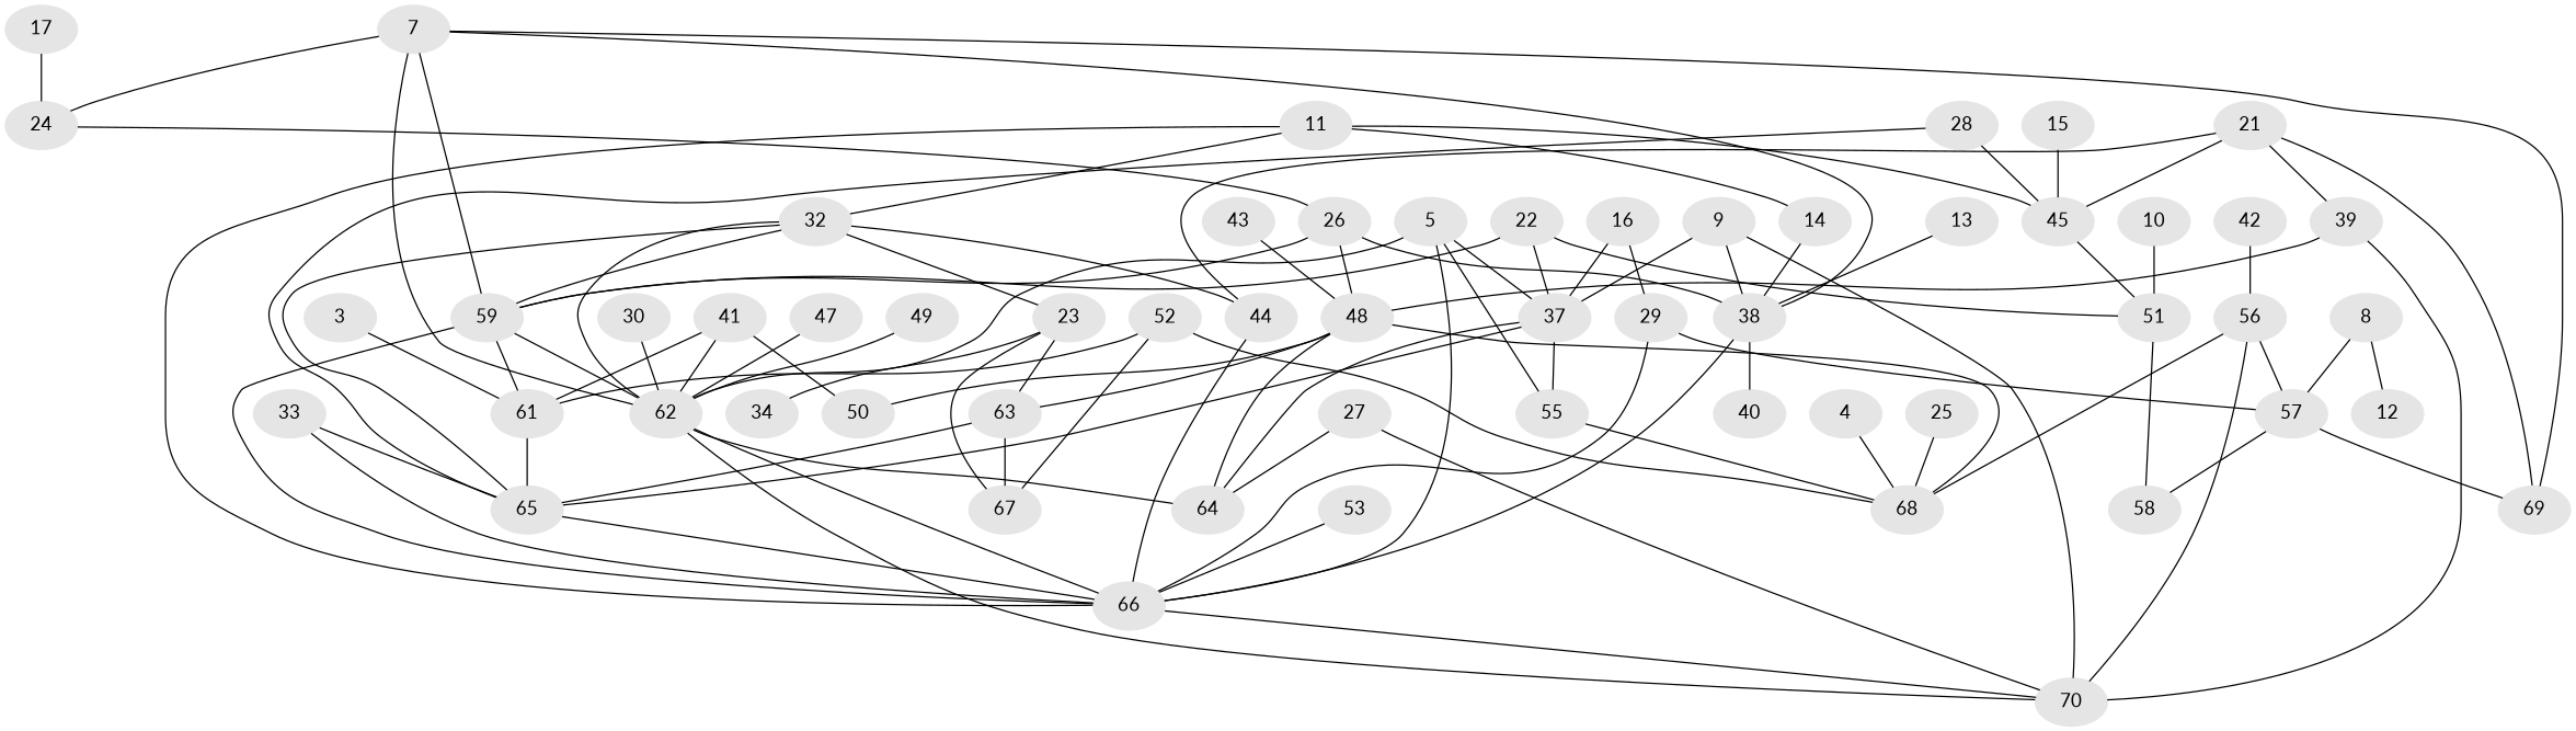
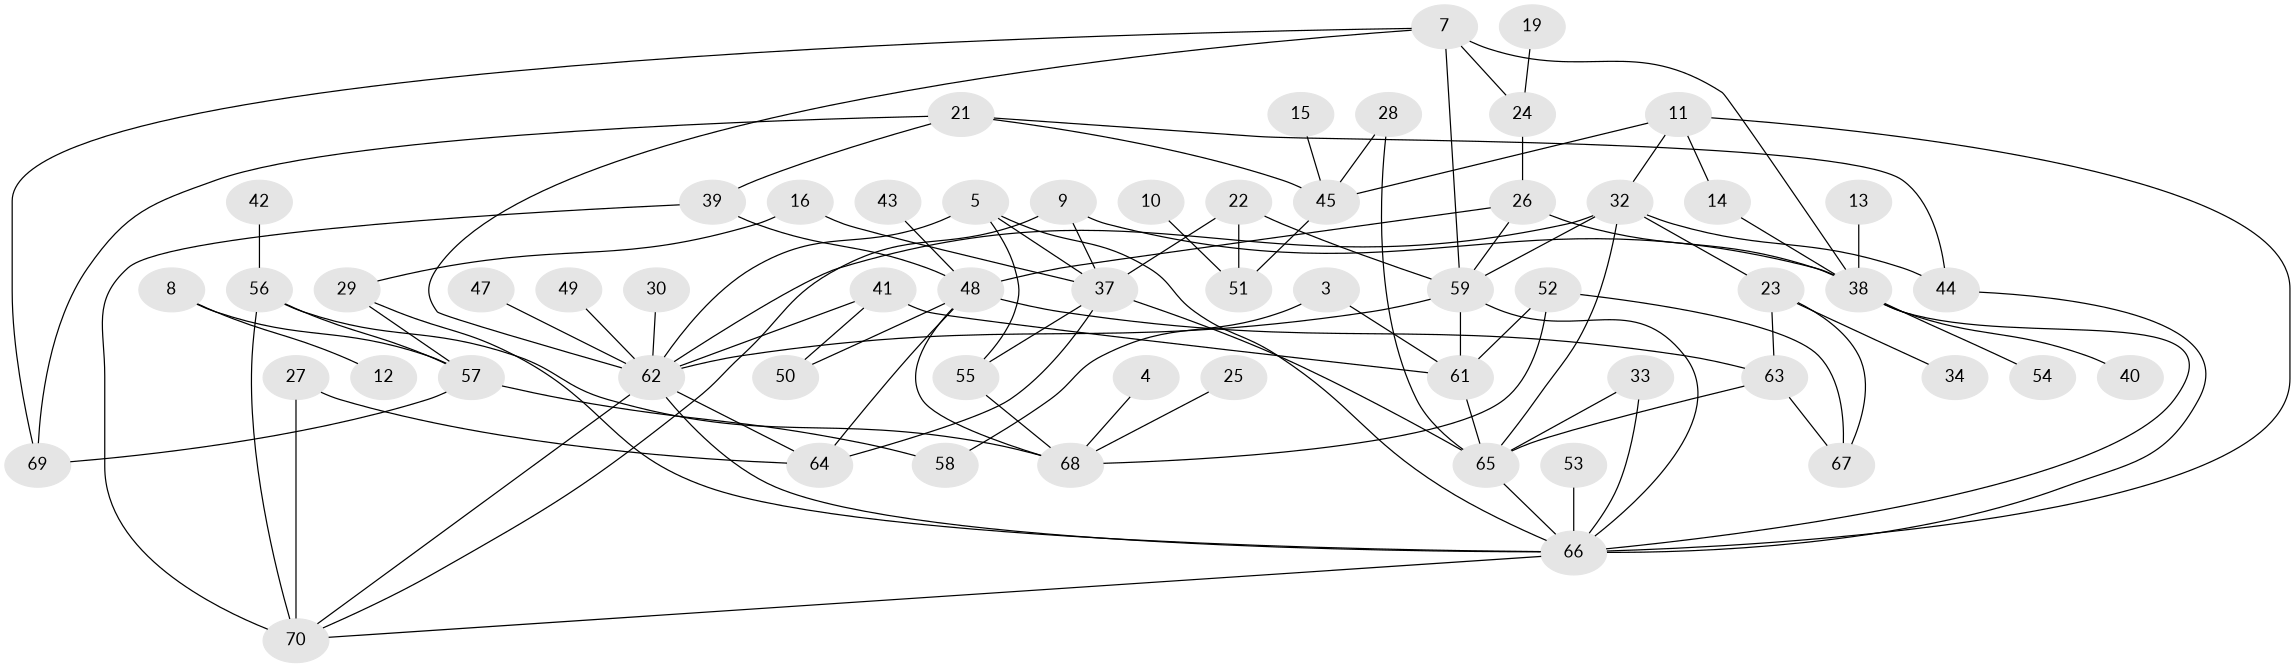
  graph {
    fontname=Lato
    node [color=gray90 fontname=Lato style=filled]
    edge [fontname=Lato weight=1.0]
    3
    58
    61
    65
    4
    68
    5
    37
    55
    62
    66
    64
    70
    7
    24
    38
    59
    69
    26
    40
+   54
    8
    12
    57
    9
    10
    51
    11
    14
    32
    45
    44
    23
    13
    15
    16
    29
-   19 [label=17]
+   19
    21
    39
    48
    22
    34
    63
    67
    25
    50
    27
    28
    30
    33
    41
    42
    56
    43
    47
    49
    52
    53
-   51 -- 58
+   3 -- 58
    3 -- 61
    61 -- 65
    65 -- 66
    4 -- 68
    5 -- 37
    5 -- 55
    5 -- 62
    5 -- 66
    37 -- 65
    37 -- 55
    37 -- 64
    55 -- 68
    62 -- 66
    62 -- 64
    62 -- 70
    66 -- 70
    7 -- 62
    7 -- 24
    7 -- 38
    7 -- 59
    7 -- 69
    24 -- 26
    38 -- 66
    38 -- 40
+   38 -- 54
    59 -- 61
    59 -- 62
    59 -- 66
    26 -- 38
    26 -- 59
    26 -- 48
    8 -- 12
    8 -- 57
    57 -- 58
    57 -- 69
    9 -- 37
    9 -- 70
    9 -- 38
    10 -- 51
    11 -- 66
    11 -- 14
    11 -- 32
    11 -- 45
    14 -- 38
    32 -- 65
    32 -- 62
    32 -- 59
    32 -- 44
    32 -- 23
    45 -- 51
    44 -- 66
    23 -- 34
    23 -- 63
    23 -- 67
    13 -- 38
    15 -- 45
    16 -- 37
    16 -- 29
    29 -- 66
    29 -- 57
    19 -- 24
    21 -- 69
    21 -- 45
    21 -- 44
    21 -- 39
    39 -- 70
    39 -- 48
    48 -- 68
    48 -- 64
    48 -- 63
    48 -- 50
    22 -- 37
    22 -- 59
    22 -- 51
    63 -- 65
    63 -- 67
    25 -- 68
    27 -- 64
    27 -- 70
    28 -- 65
    28 -- 45
    30 -- 62
    33 -- 65
    33 -- 66
    41 -- 61
    41 -- 62
    41 -- 50
    42 -- 56
    56 -- 68
    56 -- 70 [weight=2.0]
    56 -- 57
    43 -- 48
    47 -- 62
    49 -- 62
    52 -- 61
    52 -- 68
    52 -- 67
    53 -- 66
  }
